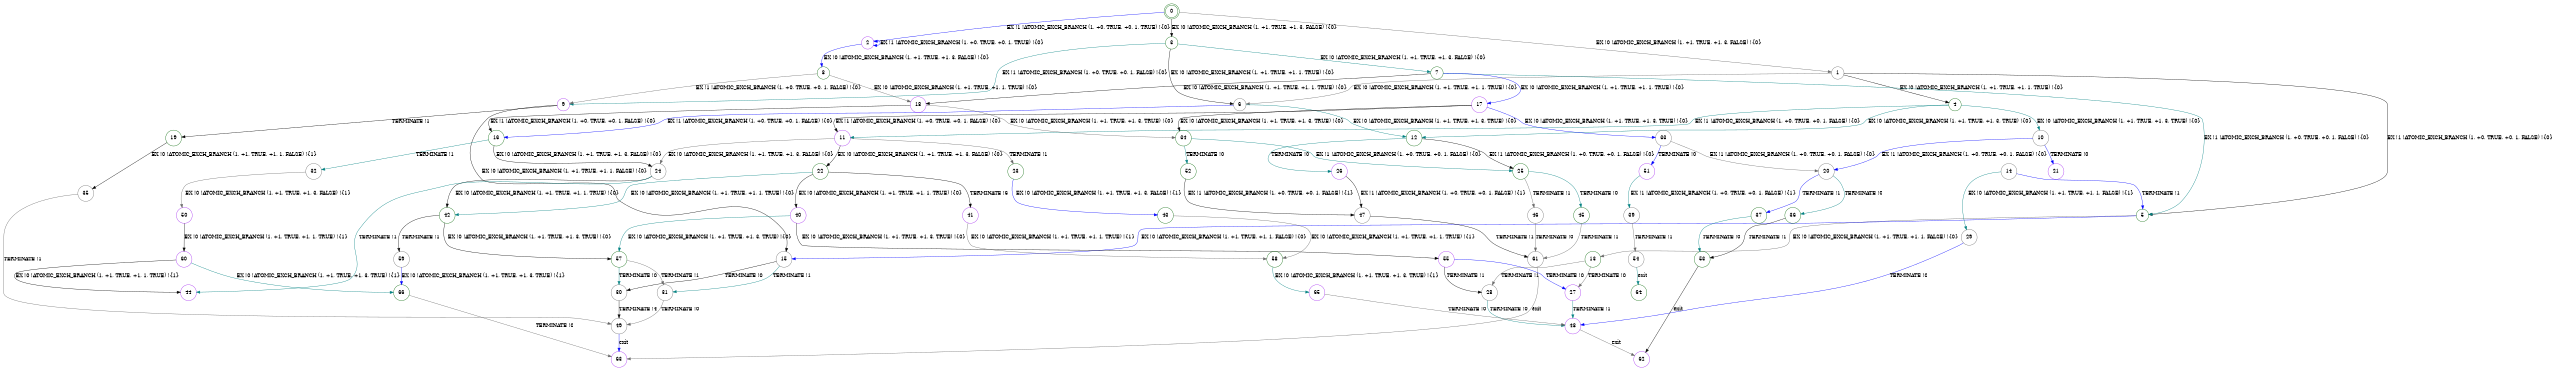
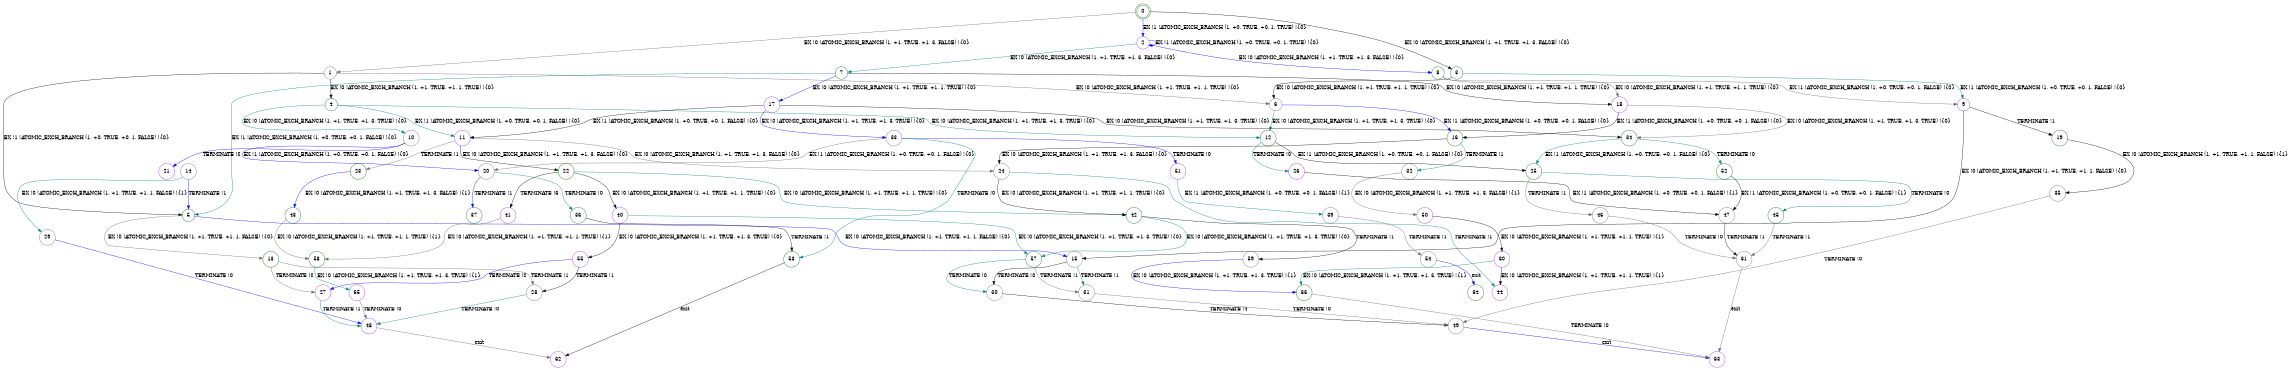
  digraph {
    node [color=darkgreen shape=circle]
    edge [color=black]
    0 [peripheries=2]
    1 [color=gray40]
    2 [color=purple]
    3
    4
    5
    6 [color=gray40]
    7
    8
    9 [color=purple]
    10 [color=gray40]
    11 [color=purple]
    12
    13
    15 [color=gray40]
    16
    17 [color=purple]
    18 [color=purple]
    19
    20 [color=gray40]
    21 [color=purple]
    22
    23
    24 [color=gray40]
    25
    26 [color=purple]
    27 [color=purple]
    28 [color=gray40]
    14 [color=gray40]
    29 [color=gray40]
    30 [color=gray40]
    31 [color=gray40]
    32 [color=gray40]
    33 [color=gray40]
    34
    35 [color=gray40]
    36
    37
    40 [color=purple]
    41 [color=purple]
    42
    43
    44 [color=purple]
    45
    46 [color=gray40]
    47 [color=gray40]
    48 [color=purple]
    49 [color=gray40]
    50 [color=purple]
    51 [color=purple]
    52
    53
    39 [color=gray40]
    54 [color=gray40]
    55 [color=purple]
    57
    58
    59 [color=gray40]
    61 [color=gray40]
    62 [color=purple]
    63 [color=purple]
    60 [color=purple]
    64
    65 [color=purple]
    66
    0 -> 1 [color=gray40 label="EX !0 !ATOMIC_EXCH_BRANCH (1, +1, TRUE, +1, 3, FALSE) !{0}"]
    0 -> 2 [color=blue label="EX !1 !ATOMIC_EXCH_BRANCH (1, +0, TRUE, +0, 1, TRUE) !{0}"]
    0 -> 3 [label="EX !0 !ATOMIC_EXCH_BRANCH (1, +1, TRUE, +1, 3, FALSE) !{0}"]
    1 -> 4 [label="EX !0 !ATOMIC_EXCH_BRANCH (1, +1, TRUE, +1, 1, TRUE) !{0}"]
    1 -> 5 [label="EX !1 !ATOMIC_EXCH_BRANCH (1, +0, TRUE, +0, 1, FALSE) !{0}"]
    1 -> 6 [color=gray40 label="EX !0 !ATOMIC_EXCH_BRANCH (1, +1, TRUE, +1, 1, TRUE) !{0}"]
    2 -> 2 [color=blue label="EX !1 !ATOMIC_EXCH_BRANCH (1, +0, TRUE, +0, 1, TRUE) !{0}"]
-   3 -> 7 [color=teal label="EX !0 !ATOMIC_EXCH_BRANCH (1, +1, TRUE, +1, 3, FALSE) !{0}"]
+   2 -> 7 [color=teal label="EX !0 !ATOMIC_EXCH_BRANCH (1, +1, TRUE, +1, 3, FALSE) !{0}"]
    2 -> 8 [color=blue label="EX !0 !ATOMIC_EXCH_BRANCH (1, +1, TRUE, +1, 3, FALSE) !{0}"]
    3 -> 6 [label="EX !0 !ATOMIC_EXCH_BRANCH (1, +1, TRUE, +1, 1, TRUE) !{0}"]
    3 -> 9 [color=teal label="EX !1 !ATOMIC_EXCH_BRANCH (1, +0, TRUE, +0, 1, FALSE) !{0}"]
    4 -> 10 [color=teal label="EX !0 !ATOMIC_EXCH_BRANCH (1, +1, TRUE, +1, 3, TRUE) !{0}"]
    4 -> 11 [color=teal label="EX !1 !ATOMIC_EXCH_BRANCH (1, +0, TRUE, +0, 1, FALSE) !{0}"]
    4 -> 12 [color=teal label="EX !0 !ATOMIC_EXCH_BRANCH (1, +1, TRUE, +1, 3, TRUE) !{0}"]
    5 -> 13 [color=gray40 label="EX !0 !ATOMIC_EXCH_BRANCH (1, +1, TRUE, +1, 1, FALSE) !{0}"]
    5 -> 15 [color=blue label="EX !0 !ATOMIC_EXCH_BRANCH (1, +1, TRUE, +1, 1, FALSE) !{0}"]
    6 -> 12 [color=teal label="EX !0 !ATOMIC_EXCH_BRANCH (1, +1, TRUE, +1, 3, TRUE) !{0}"]
    6 -> 16 [color=blue label="EX !1 !ATOMIC_EXCH_BRANCH (1, +0, TRUE, +0, 1, FALSE) !{0}"]
    7 -> 5 [color=teal label="EX !1 !ATOMIC_EXCH_BRANCH (1, +0, TRUE, +0, 1, FALSE) !{0}"]
    7 -> 17 [color=blue label="EX !0 !ATOMIC_EXCH_BRANCH (1, +1, TRUE, +1, 1, TRUE) !{0}"]
    7 -> 18 [label="EX !0 !ATOMIC_EXCH_BRANCH (1, +1, TRUE, +1, 1, TRUE) !{0}"]
    8 -> 9 [color=gray40 label="EX !1 !ATOMIC_EXCH_BRANCH (1, +0, TRUE, +0, 1, FALSE) !{0}"]
    8 -> 18 [color=gray40 label="EX !0 !ATOMIC_EXCH_BRANCH (1, +1, TRUE, +1, 1, TRUE) !{0}"]
    9 -> 15 [label="EX !0 !ATOMIC_EXCH_BRANCH (1, +1, TRUE, +1, 1, FALSE) !{0}"]
    9 -> 19 [label="TERMINATE !1"]
    10 -> 20 [color=blue label="EX !1 !ATOMIC_EXCH_BRANCH (1, +0, TRUE, +0, 1, FALSE) !{0}"]
    10 -> 21 [color=blue label="TERMINATE !0"]
    11 -> 22 [label="EX !0 !ATOMIC_EXCH_BRANCH (1, +1, TRUE, +1, 3, FALSE) !{0}"]
    11 -> 23 [color=gray40 label="TERMINATE !1"]
    11 -> 24 [color=gray40 label="EX !0 !ATOMIC_EXCH_BRANCH (1, +1, TRUE, +1, 3, FALSE) !{0}"]
    12 -> 25 [label="EX !1 !ATOMIC_EXCH_BRANCH (1, +0, TRUE, +0, 1, FALSE) !{0}"]
    12 -> 26 [color=teal label="TERMINATE !0"]
    13 -> 27 [color=gray40 label="TERMINATE !0"]
    13 -> 28 [color=gray40 label="TERMINATE !1"]
    15 -> 30 [label="TERMINATE !0"]
    15 -> 31 [color=teal label="TERMINATE !1"]
    16 -> 24 [label="EX !0 !ATOMIC_EXCH_BRANCH (1, +1, TRUE, +1, 3, FALSE) !{0}"]
    16 -> 32 [color=teal label="TERMINATE !1"]
    17 -> 11 [label="EX !1 !ATOMIC_EXCH_BRANCH (1, +0, TRUE, +0, 1, FALSE) !{0}"]
    17 -> 33 [color=blue label="EX !0 !ATOMIC_EXCH_BRANCH (1, +1, TRUE, +1, 3, TRUE) !{0}"]
    17 -> 34 [label="EX !0 !ATOMIC_EXCH_BRANCH (1, +1, TRUE, +1, 3, TRUE) !{0}"]
    18 -> 16 [label="EX !1 !ATOMIC_EXCH_BRANCH (1, +0, TRUE, +0, 1, FALSE) !{0}"]
    18 -> 34 [color=gray40 label="EX !0 !ATOMIC_EXCH_BRANCH (1, +1, TRUE, +1, 3, TRUE) !{0}"]
    19 -> 35 [label="EX !0 !ATOMIC_EXCH_BRANCH (1, +1, TRUE, +1, 1, FALSE) !{1}"]
    20 -> 36 [color=teal label="TERMINATE !0"]
    20 -> 37 [color=blue label="TERMINATE !1"]
    22 -> 40 [label="EX !0 !ATOMIC_EXCH_BRANCH (1, +1, TRUE, +1, 1, TRUE) !{0}"]
    22 -> 41 [label="TERMINATE !6"]
    22 -> 42 [color=teal label="EX !0 !ATOMIC_EXCH_BRANCH (1, +1, TRUE, +1, 1, TRUE) !{0}"]
    23 -> 43 [color=blue label="EX !0 !ATOMIC_EXCH_BRANCH (1, +1, TRUE, +1, 3, FALSE) !{1}"]
    24 -> 42 [label="EX !0 !ATOMIC_EXCH_BRANCH (1, +1, TRUE, +1, 1, TRUE) !{0}"]
    24 -> 44 [color=teal label="TERMINATE !1"]
    25 -> 45 [color=teal label="TERMINATE !0"]
    25 -> 46 [color=gray40 label="TERMINATE !1"]
    26 -> 47 [label="EX !1 !ATOMIC_EXCH_BRANCH (1, +0, TRUE, +0, 1, FALSE) !{1}"]
    27 -> 48 [color=teal label="TERMINATE !1"]
    28 -> 48 [color=teal label="TERMINATE !0"]
    14 -> 5 [color=blue label="TERMINATE !1"]
    14 -> 29 [color=teal label="EX !0 !ATOMIC_EXCH_BRANCH (1, +1, TRUE, +1, 1, FALSE) !{1}"]
    29 -> 48 [color=blue label="TERMINATE !0"]
    30 -> 49 [label="TERMINATE !4"]
    31 -> 49 [color=gray40 label="TERMINATE !0"]
    32 -> 50 [color=gray40 label="EX !0 !ATOMIC_EXCH_BRANCH (1, +1, TRUE, +1, 3, FALSE) !{1}"]
    33 -> 20 [color=gray40 label="EX !1 !ATOMIC_EXCH_BRANCH (1, +0, TRUE, +0, 1, FALSE) !{0}"]
    33 -> 51 [color=blue label="TERMINATE !0"]
    34 -> 25 [color=teal label="EX !1 !ATOMIC_EXCH_BRANCH (1, +0, TRUE, +0, 1, FALSE) !{0}"]
    34 -> 52 [color=teal label="TERMINATE !0"]
-   35 -> 49 [color=gray40 label="TERMINATE !1"]
+   35 -> 49 [color=gray40 label="TERMINATE !0"]
    36 -> 53 [label="TERMINATE !1"]
-   37 -> 53 [color=teal label="TERMINATE !0"]
+   33 -> 53 [color=teal label="TERMINATE !0"]
    40 -> 55 [label="EX !0 !ATOMIC_EXCH_BRANCH (1, +1, TRUE, +1, 3, TRUE) !{0}"]
    40 -> 57 [color=teal label="EX !0 !ATOMIC_EXCH_BRANCH (1, +1, TRUE, +1, 3, TRUE) !{0}"]
    41 -> 58 [color=gray40 label="EX !0 !ATOMIC_EXCH_BRANCH (1, +1, TRUE, +1, 1, TRUE) !{1}"]
-   42 -> 57 [label="EX !0 !ATOMIC_EXCH_BRANCH (1, +1, TRUE, +1, 3, TRUE) !{0}"]
+   42 -> 57 [color=teal label="EX !0 !ATOMIC_EXCH_BRANCH (1, +1, TRUE, +1, 3, TRUE) !{0}"]
    42 -> 59 [label="TERMINATE !1"]
    43 -> 58 [color=gray40 label="EX !0 !ATOMIC_EXCH_BRANCH (1, +1, TRUE, +1, 1, TRUE) !{1}"]
    45 -> 61 [color=gray40 label="TERMINATE !1"]
    46 -> 61 [color=gray40 label="TERMINATE !0"]
    47 -> 61 [label="TERMINATE !1"]
    48 -> 62 [color=gray40 label=exit]
    49 -> 63 [color=blue label=exit]
    50 -> 60 [label="EX !0 !ATOMIC_EXCH_BRANCH (1, +1, TRUE, +1, 1, TRUE) !{1}"]
    51 -> 39 [color=teal label="EX !1 !ATOMIC_EXCH_BRANCH (1, +0, TRUE, +0, 1, FALSE) !{1}"]
    52 -> 47 [label="EX !1 !ATOMIC_EXCH_BRANCH (1, +0, TRUE, +0, 1, FALSE) !{1}"]
    53 -> 62 [label=exit]
    39 -> 54 [color=gray40 label="TERMINATE !1"]
-   54 -> 64 [color=teal label=exit]
+   54 -> 64 [color=blue label=exit]
    55 -> 27 [color=blue label="TERMINATE !0"]
    55 -> 28 [label="TERMINATE !1"]
    57 -> 30 [color=teal label="TERMINATE !0"]
    57 -> 31 [color=gray40 label="TERMINATE !1"]
    58 -> 65 [color=teal label="EX !0 !ATOMIC_EXCH_BRANCH (1, +1, TRUE, +1, 3, TRUE) !{1}"]
    59 -> 66 [color=blue label="EX !0 !ATOMIC_EXCH_BRANCH (1, +1, TRUE, +1, 3, TRUE) !{1}"]
    61 -> 63 [color=gray40 label=exit]
    60 -> 44 [label="EX !0 !ATOMIC_EXCH_BRANCH (1, +1, TRUE, +1, 1, TRUE) !{1}"]
    60 -> 66 [color=teal label="EX !0 !ATOMIC_EXCH_BRANCH (1, +1, TRUE, +1, 3, TRUE) !{1}"]
    65 -> 48 [color=gray40 label="TERMINATE !0"]
    66 -> 63 [color=gray40 label="TERMINATE !0"]
  }
